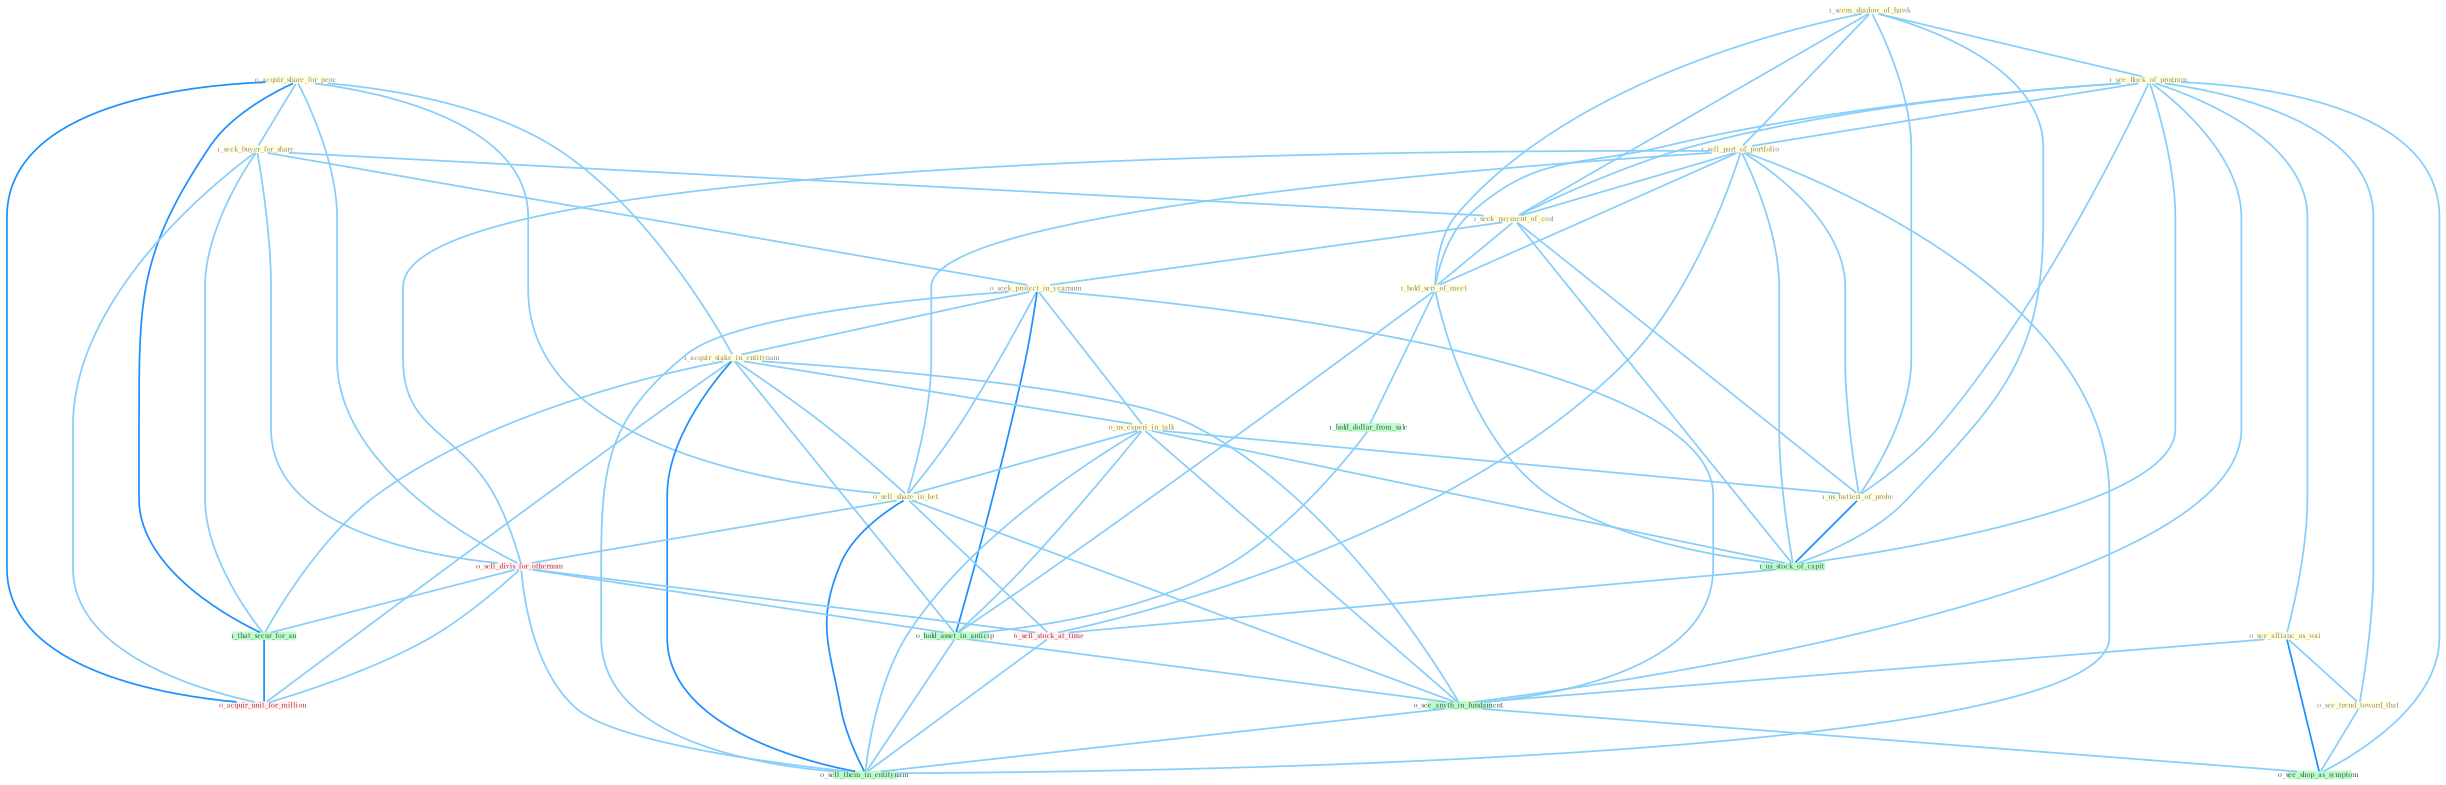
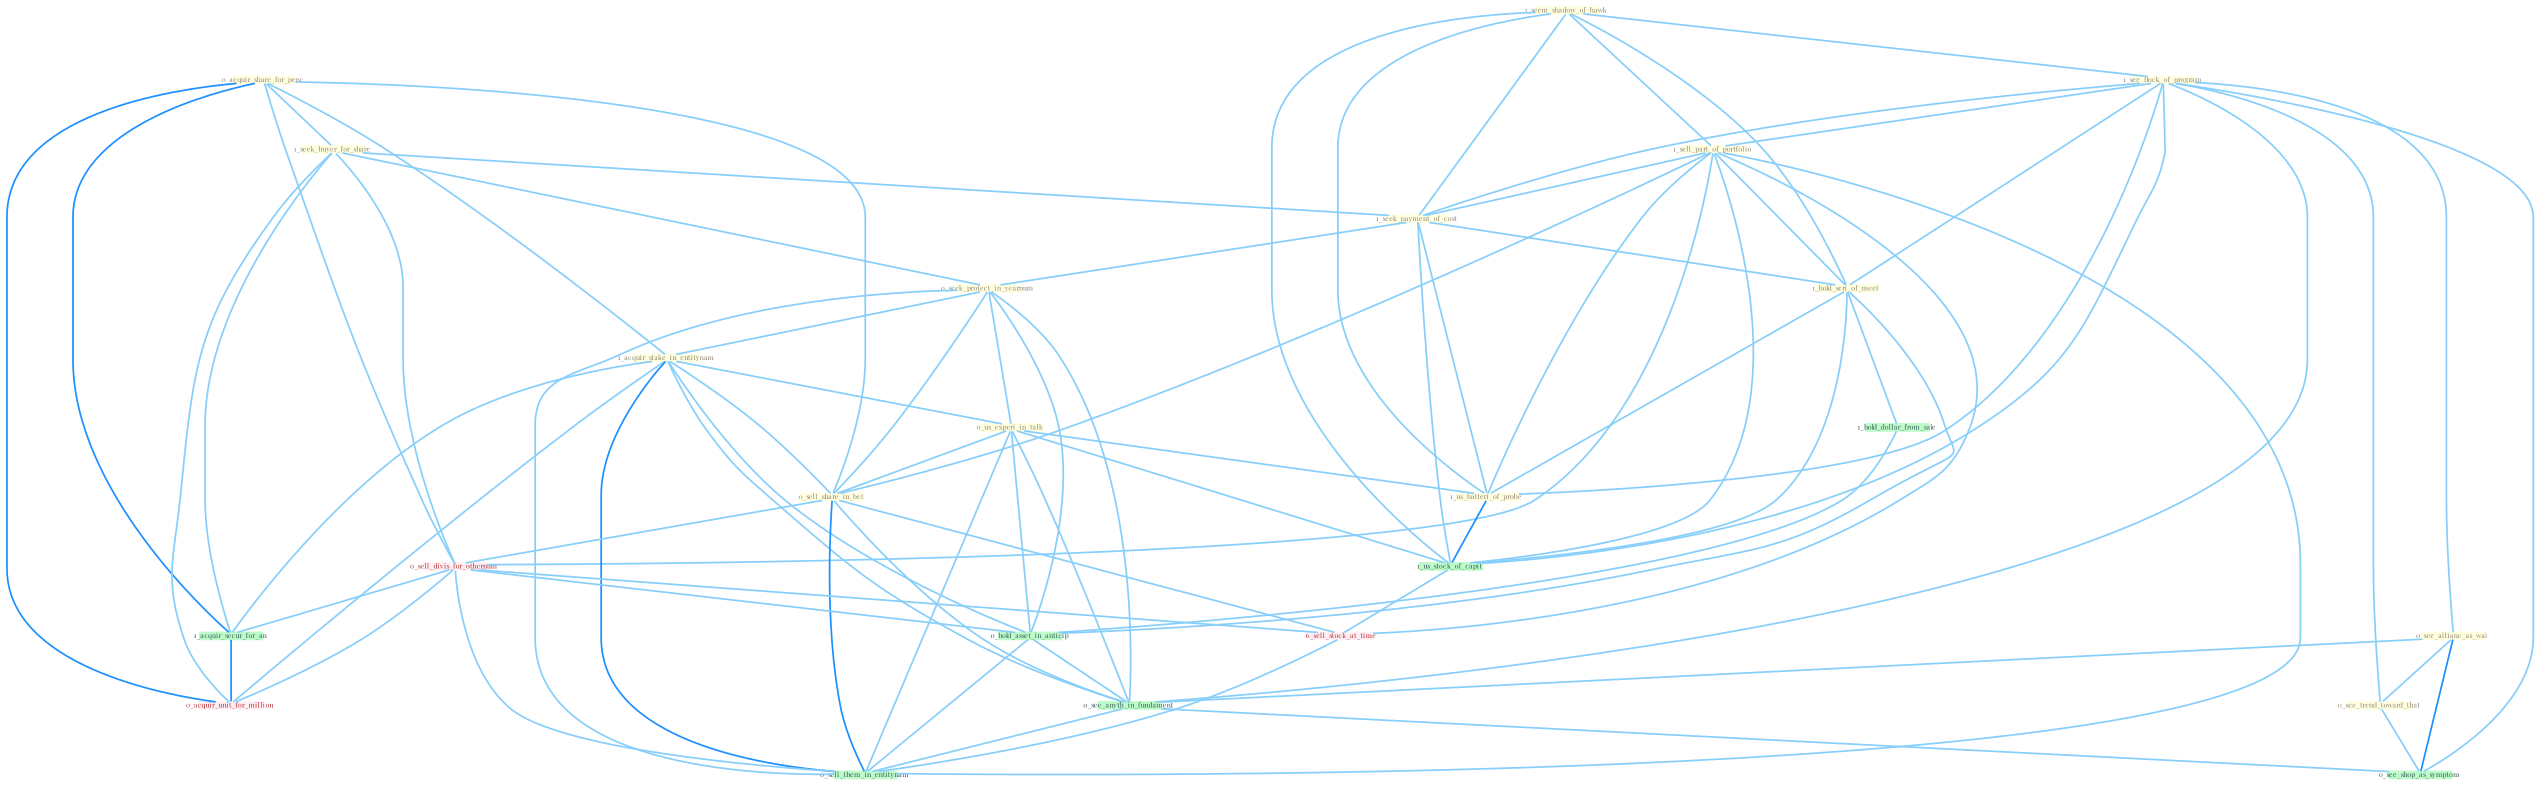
  graph {
    fontname="Playfair Display"
    node [color="#ffffe0" fixedsize=true fontcolor="#8b7d6b" fontname="Playfair Display" fontsize=4 shape=polygon style=filled]
    edge [color="#87cefa" fontname="Playfair Display" w=1]
    "1_seem_shadow_of_hawk " [height=.06 width=.5]
    "1_see_flock_of_program " [height=.06 width=.5]
    "0_acquir_share_for_penc " [height=.06 width=.5]
    "1_seek_buyer_for_share " [height=.06 width=.5]
    "1_sell_part_of_portfolio " [height=.06 width=.5]
    "0_see_allianc_as_wai " [height=.06 width=.5]
    "0_see_trend_toward_that " [height=.06 width=.5]
    "1_seek_payment_of_cost " [height=.06 width=.5]
    "0_seek_protect_in_yearnum " [height=.06 width=.5]
    "1_acquir_stake_in_entitynam " [height=.06 width=.5]
    "1_hold_seri_of_meet " [height=.06 width=.5]
    "0_us_experi_in_talk " [height=.06 width=.5]
    "1_us_batteri_of_probe " [height=.06 width=.5]
    "0_sell_share_in_bet " [height=.06 width=.5]
    "0_sell_divis_for_othernum " [color="#fff0f5" fontcolor="#b22222" height=.06 width=.5]
    n16 [color="#fff0f5" fontcolor="#b22222" height=.06 label="6_sell_stock_at_time" width=.5]
    "0_acquir_unit_for_million " [color="#fff0f5" fontcolor="#b22222" height=.06 width=.5]
    "1_us_stock_of_capit " [color="#BDFCC9" fontcolor="#2f4f4f" height=.06 width=.5]
    "0_see_anyth_in_fundament " [color="#BDFCC9" fontcolor="#2f4f4f" height=.06 width=.5]
    "0_see_shop_as_symptom " [color="#BDFCC9" fontcolor="#2f4f4f" height=.06 width=.5]
-   "1_acquir_secur_for_an " [color="#BDFCC9" fontcolor="#2f4f4f" height=.06 width=.5 label="1_that_secur_for_an"]
+   "1_acquir_secur_for_an " [color="#BDFCC9" fontcolor="#2f4f4f" height=.06 width=.5]
    "0_sell_them_in_entitynam " [color="#BDFCC9" fontcolor="#2f4f4f" height=.06 width=.5]
    "0_hold_asset_in_anticip " [color="#BDFCC9" fontcolor="#2f4f4f" height=.06 width=.5]
    "1_hold_dollar_from_sale " [color="#BDFCC9" fontcolor="#2f4f4f" height=.06 width=.5]
    subgraph sub_1 {
      "1_seem_shadow_of_hawk "
      "1_see_flock_of_program "
      "0_acquir_share_for_penc "
      "1_seek_buyer_for_share "
      "1_sell_part_of_portfolio "
      "0_see_allianc_as_wai "
      "0_see_trend_toward_that "
      "1_seek_payment_of_cost "
      "0_seek_protect_in_yearnum "
      "1_acquir_stake_in_entitynam "
      "1_hold_seri_of_meet "
      "0_us_experi_in_talk "
      "1_us_batteri_of_probe "
      "0_sell_share_in_bet "
    }
    subgraph sub_2 {
      "0_sell_divis_for_othernum "
      n16
      "0_acquir_unit_for_million "
    }
    "1_seem_shadow_of_hawk " -- "1_see_flock_of_program "
    "1_seem_shadow_of_hawk " -- "1_sell_part_of_portfolio "
    "1_seem_shadow_of_hawk " -- "1_seek_payment_of_cost "
    "1_seem_shadow_of_hawk " -- "1_hold_seri_of_meet "
    "1_seem_shadow_of_hawk " -- "1_us_batteri_of_probe "
    "1_seem_shadow_of_hawk " -- "1_us_stock_of_capit "
    "1_see_flock_of_program " -- "1_sell_part_of_portfolio "
    "1_see_flock_of_program " -- "0_see_allianc_as_wai "
    "1_see_flock_of_program " -- "0_see_trend_toward_that "
    "1_see_flock_of_program " -- "1_seek_payment_of_cost "
    "1_see_flock_of_program " -- "1_hold_seri_of_meet "
    "1_see_flock_of_program " -- "1_us_batteri_of_probe "
    "1_see_flock_of_program " -- "1_us_stock_of_capit "
    "1_see_flock_of_program " -- "0_see_anyth_in_fundament "
    "1_see_flock_of_program " -- "0_see_shop_as_symptom "
    "0_acquir_share_for_penc " -- "1_seek_buyer_for_share "
    "0_acquir_share_for_penc " -- "1_acquir_stake_in_entitynam "
    "0_acquir_share_for_penc " -- "0_sell_share_in_bet "
    "0_acquir_share_for_penc " -- "0_sell_divis_for_othernum "
    "0_acquir_share_for_penc " -- "0_acquir_unit_for_million " [color="#1e90ff" w=2]
    "0_acquir_share_for_penc " -- "1_acquir_secur_for_an " [color="#1e90ff" w=2]
    "1_seek_buyer_for_share " -- "1_seek_payment_of_cost "
    "1_seek_buyer_for_share " -- "0_seek_protect_in_yearnum "
    "1_seek_buyer_for_share " -- "0_sell_divis_for_othernum "
    "1_seek_buyer_for_share " -- "0_acquir_unit_for_million "
    "1_seek_buyer_for_share " -- "1_acquir_secur_for_an "
    "1_sell_part_of_portfolio " -- "1_seek_payment_of_cost "
    "1_sell_part_of_portfolio " -- "1_hold_seri_of_meet "
    "1_sell_part_of_portfolio " -- "1_us_batteri_of_probe "
    "1_sell_part_of_portfolio " -- "0_sell_share_in_bet "
    "1_sell_part_of_portfolio " -- "0_sell_divis_for_othernum "
    "1_sell_part_of_portfolio " -- n16
    "1_sell_part_of_portfolio " -- "1_us_stock_of_capit "
    "1_sell_part_of_portfolio " -- "0_sell_them_in_entitynam "
    "0_see_allianc_as_wai " -- "0_see_trend_toward_that "
    "0_see_allianc_as_wai " -- "0_see_anyth_in_fundament "
    "0_see_allianc_as_wai " -- "0_see_shop_as_symptom " [color="#1e90ff" w=2]
    "0_see_trend_toward_that " -- "0_see_shop_as_symptom "
    "1_seek_payment_of_cost " -- "0_seek_protect_in_yearnum "
    "1_seek_payment_of_cost " -- "1_hold_seri_of_meet "
    "1_seek_payment_of_cost " -- "1_us_batteri_of_probe "
    "1_seek_payment_of_cost " -- "1_us_stock_of_capit "
    "0_seek_protect_in_yearnum " -- "1_acquir_stake_in_entitynam "
    "0_seek_protect_in_yearnum " -- "0_us_experi_in_talk "
    "0_seek_protect_in_yearnum " -- "0_sell_share_in_bet "
    "0_seek_protect_in_yearnum " -- "0_see_anyth_in_fundament "
    "0_seek_protect_in_yearnum " -- "0_sell_them_in_entitynam "
-   "0_seek_protect_in_yearnum " -- "0_hold_asset_in_anticip " [color="#1e90ff"]
+   "0_seek_protect_in_yearnum " -- "0_hold_asset_in_anticip "
    "1_acquir_stake_in_entitynam " -- "0_us_experi_in_talk "
    "1_acquir_stake_in_entitynam " -- "0_sell_share_in_bet "
    "1_acquir_stake_in_entitynam " -- "0_acquir_unit_for_million "
    "1_acquir_stake_in_entitynam " -- "0_see_anyth_in_fundament "
    "1_acquir_stake_in_entitynam " -- "1_acquir_secur_for_an "
    "1_acquir_stake_in_entitynam " -- "0_sell_them_in_entitynam " [color="#1e90ff" w=2]
    "1_acquir_stake_in_entitynam " -- "0_hold_asset_in_anticip "
+   "1_hold_seri_of_meet " -- "1_us_batteri_of_probe "
    "1_hold_seri_of_meet " -- "1_us_stock_of_capit "
    "1_hold_seri_of_meet " -- "0_hold_asset_in_anticip "
    "1_hold_seri_of_meet " -- "1_hold_dollar_from_sale "
    "0_us_experi_in_talk " -- "1_us_batteri_of_probe "
    "0_us_experi_in_talk " -- "0_sell_share_in_bet "
    "0_us_experi_in_talk " -- "1_us_stock_of_capit "
    "0_us_experi_in_talk " -- "0_see_anyth_in_fundament "
    "0_us_experi_in_talk " -- "0_sell_them_in_entitynam "
    "0_us_experi_in_talk " -- "0_hold_asset_in_anticip "
    "1_us_batteri_of_probe " -- "1_us_stock_of_capit " [color="#1e90ff" w=2]
    "0_sell_share_in_bet " -- "0_sell_divis_for_othernum "
    "0_sell_share_in_bet " -- n16
    "0_sell_share_in_bet " -- "0_see_anyth_in_fundament "
    "0_sell_share_in_bet " -- "0_sell_them_in_entitynam " [color="#1e90ff" w=2]
    "0_sell_divis_for_othernum " -- n16
    "0_sell_divis_for_othernum " -- "0_acquir_unit_for_million "
    "0_sell_divis_for_othernum " -- "1_acquir_secur_for_an "
    "0_sell_divis_for_othernum " -- "0_sell_them_in_entitynam "
    "0_sell_divis_for_othernum " -- "0_hold_asset_in_anticip "
    n16 -- "0_sell_them_in_entitynam "
    "1_us_stock_of_capit " -- n16
    "0_see_anyth_in_fundament " -- "0_see_shop_as_symptom "
    "0_see_anyth_in_fundament " -- "0_sell_them_in_entitynam "
    "1_acquir_secur_for_an " -- "0_acquir_unit_for_million " [color="#1e90ff" w=2]
    "0_hold_asset_in_anticip " -- "0_see_anyth_in_fundament "
    "0_hold_asset_in_anticip " -- "0_sell_them_in_entitynam "
    "1_hold_dollar_from_sale " -- "0_hold_asset_in_anticip "
  }
